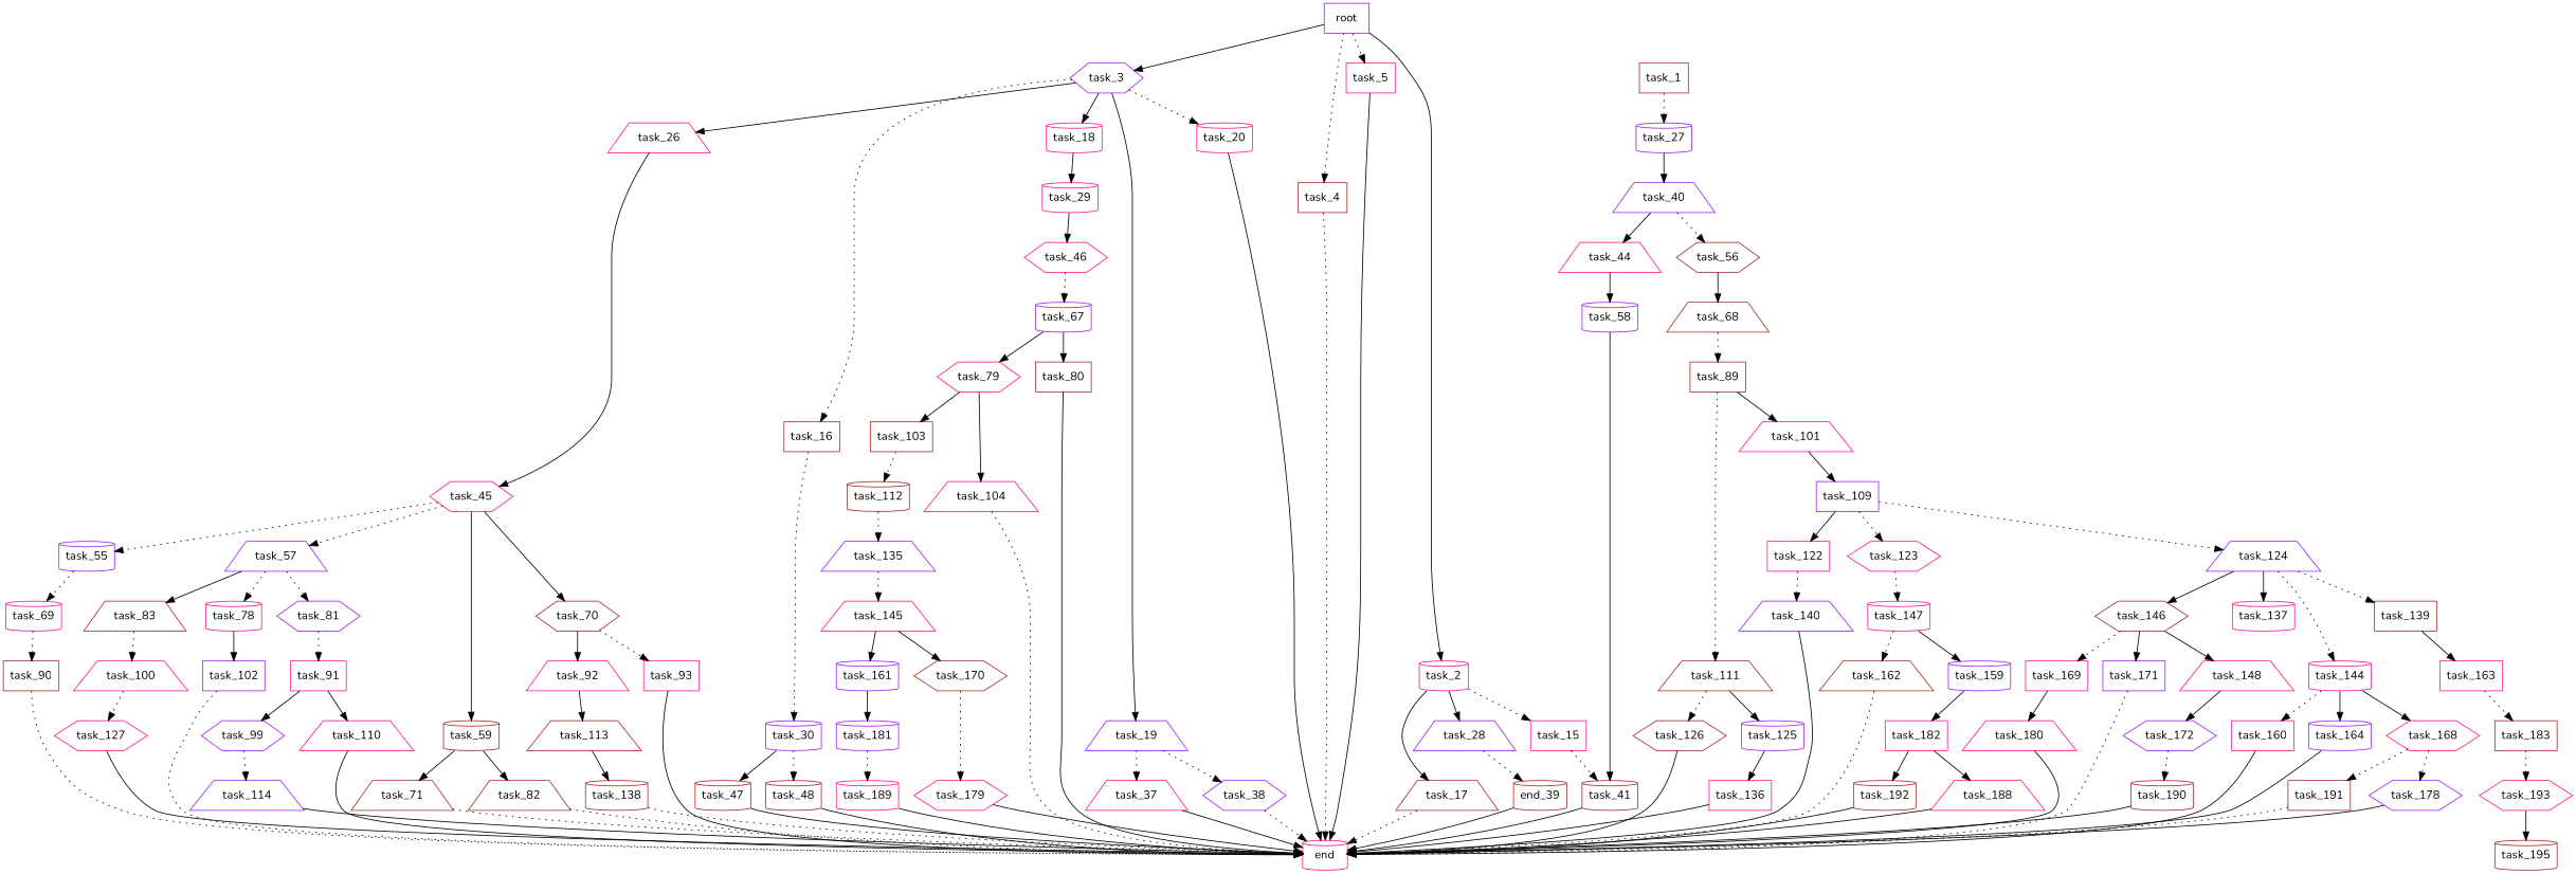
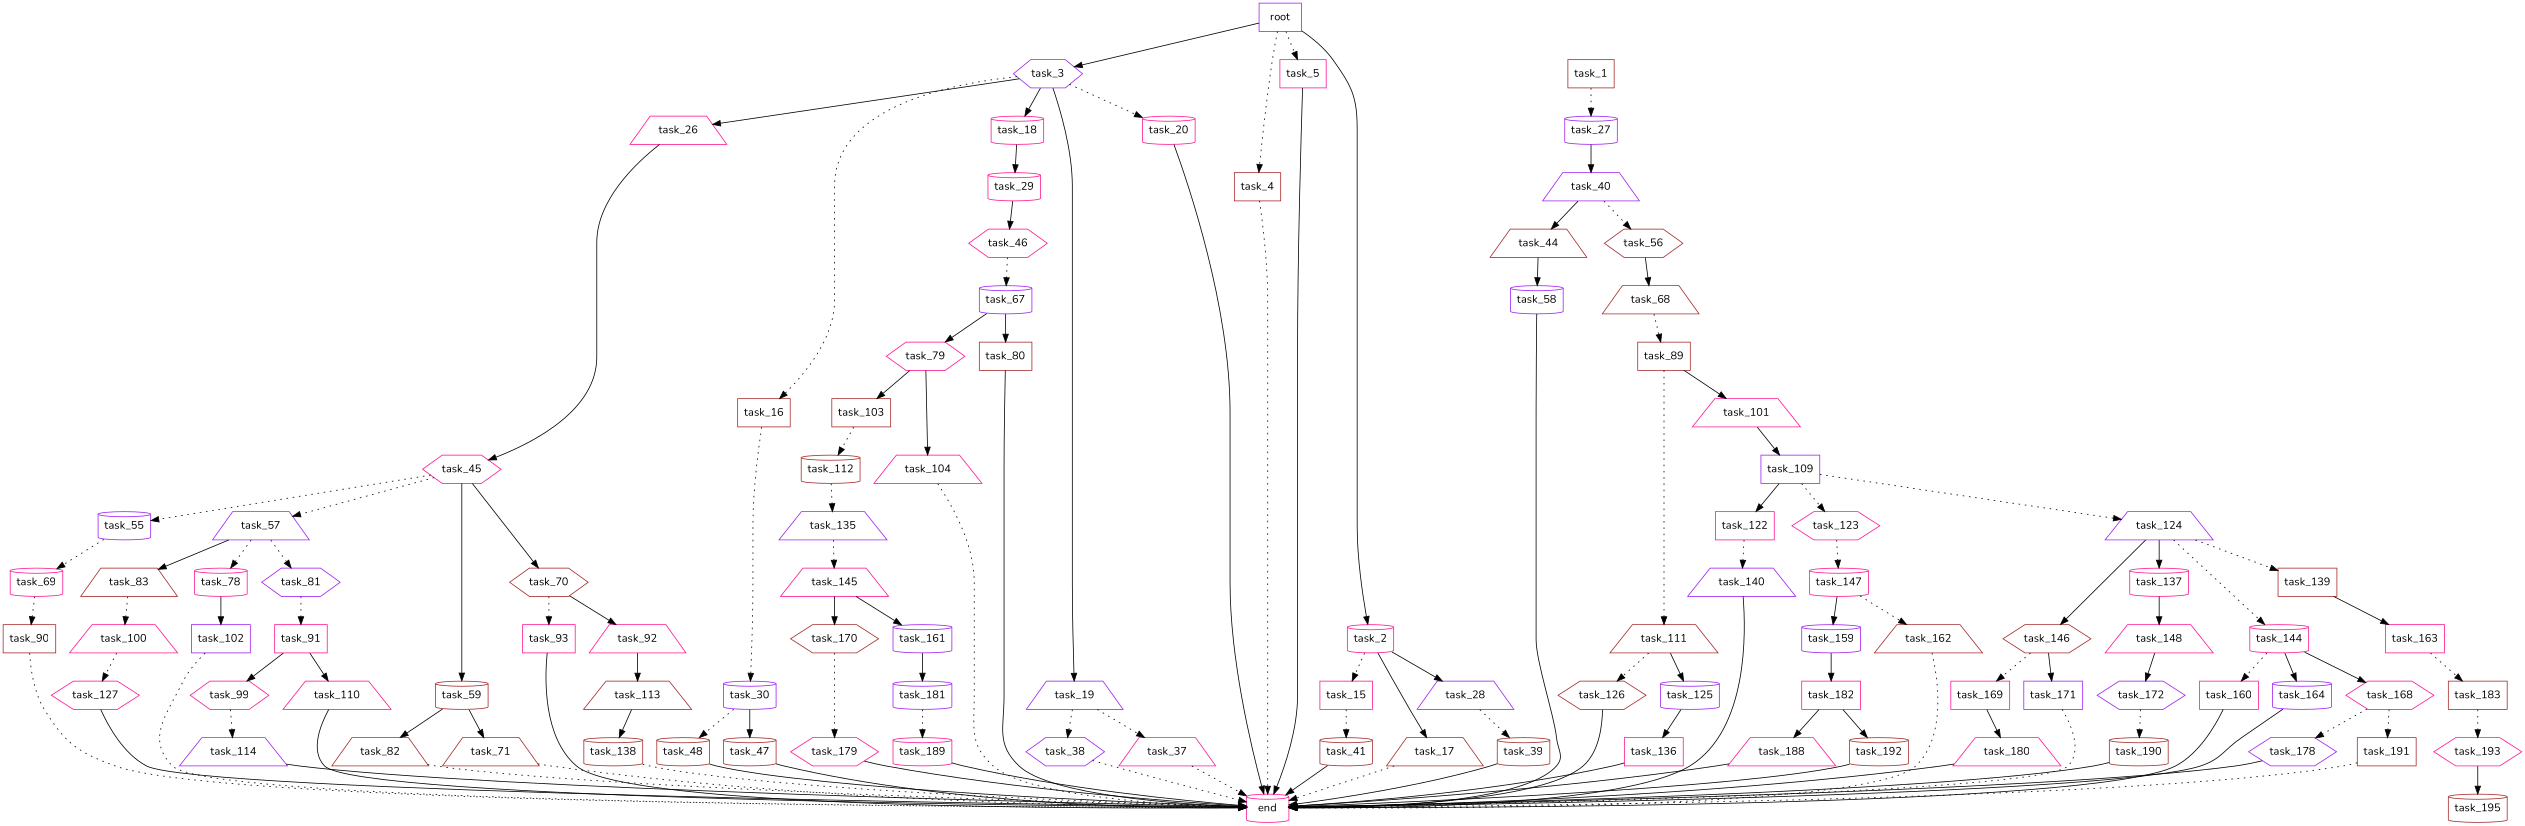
  digraph {
    fontname=Nunito
    node [color=deeppink fontname=Nunito shape=cylinder]
    edge [fontname=Nunito style=solid]
    root [color=purple shape=box]
    task_2
    task_3 [color=purple shape=hexagon]
    task_4 [color=brown shape=box]
    task_5 [shape=box]
    task_1 [color=brown shape=box]
    task_27 [color=purple]
    task_15 [shape=box]
    task_17 [color=brown shape=trapezium]
    task_28 [color=purple shape=trapezium]
    task_16 [color=brown shape=box]
    task_18
    task_19 [color=purple shape=trapezium]
    task_20
    task_26 [shape=trapezium]
    end
    task_40 [color=purple shape=trapezium]
    task_41 [color=brown]
-   task_39 [color=brown label=end_39]
+   task_39 [color=brown]
    task_30 [color=purple]
    task_29
    task_37 [shape=trapezium]
    task_38 [color=purple shape=hexagon]
    task_45 [shape=hexagon]
    task_47 [color=brown]
    task_48 [color=brown]
    task_46 [shape=hexagon]
    task_55 [color=purple]
    task_57 [color=purple shape=trapezium]
    task_59 [color=brown]
    task_70 [color=brown shape=hexagon]
-   task_44 [shape=trapezium]
+   task_44 [color=brown shape=trapezium]
    task_56 [color=brown shape=hexagon]
    task_67 [color=purple]
    task_58 [color=purple]
    task_68 [color=brown shape=trapezium]
    task_69
    task_78
    task_81 [color=purple shape=hexagon]
    task_83 [color=brown shape=trapezium]
    task_71 [color=brown shape=trapezium]
    task_82 [color=brown shape=trapezium]
    task_92 [shape=trapezium]
    task_93 [shape=box]
    task_79 [shape=hexagon]
    task_80 [color=brown shape=box]
    task_90 [color=brown shape=box]
    task_89 [color=brown shape=box]
    task_102 [color=purple shape=box]
    task_91 [shape=box]
    task_100 [shape=trapezium]
    task_103 [color=brown shape=box]
    task_104 [shape=trapezium]
    task_101 [shape=trapezium]
    task_111 [color=brown shape=trapezium]
    task_113 [color=brown shape=trapezium]
    task_112 [color=brown]
-   task_99 [color=purple shape=hexagon]
+   task_99 [shape=hexagon]
    task_110 [shape=trapezium]
    task_127 [shape=hexagon]
    task_109 [color=purple shape=box]
    task_125 [color=purple]
    task_126 [color=brown shape=hexagon]
    task_114 [color=purple shape=trapezium]
    task_138 [color=brown]
    task_122 [shape=box]
    task_123 [shape=hexagon]
    task_124 [color=purple shape=trapezium]
    task_135 [color=purple shape=trapezium]
    task_140 [color=purple shape=trapezium]
    task_147
    task_137
    task_139 [color=brown shape=box]
    task_144
    task_146 [color=brown shape=hexagon]
    task_136 [shape=box]
    task_145 [shape=trapezium]
    task_159 [color=purple]
    task_162 [color=brown shape=trapezium]
    task_148 [shape=trapezium]
    task_163 [shape=box]
    task_160 [shape=box]
    task_164 [color=purple]
    task_168 [shape=hexagon]
    task_169 [shape=box]
    task_171 [color=purple shape=box]
    task_161 [color=purple]
    task_170 [color=brown shape=hexagon]
    task_172 [color=purple shape=hexagon]
    task_183 [color=brown shape=box]
    task_178 [color=purple shape=hexagon]
    task_191 [color=brown shape=box]
    task_181 [color=purple]
    task_179 [shape=hexagon]
    task_180 [shape=trapezium]
    task_182 [shape=box]
    task_190 [color=brown]
    task_188 [shape=trapezium]
    task_192 [color=brown]
    task_189
    task_193 [shape=hexagon]
    task_195 [color=brown]
    root -> task_2
    root -> task_3
    root -> task_4 [style=dotted]
    root -> task_5 [style=dotted]
    task_2 -> task_15 [style=dotted]
    task_2 -> task_17
    task_2 -> task_28
    task_3 -> task_16 [style=dotted]
    task_3 -> task_18
    task_3 -> task_19
    task_3 -> task_20 [style=dotted]
    task_3 -> task_26
    task_4 -> end [style=dotted]
    task_5 -> end
    task_1 -> task_27 [style=dotted]
    task_27 -> task_40
    task_15 -> task_41 [style=dotted]
    task_17 -> end [style=dotted]
    task_28 -> task_39 [style=dotted]
    task_16 -> task_30 [style=dotted]
    task_18 -> task_29
    task_19 -> task_37 [style=dotted]
    task_19 -> task_38 [style=dotted]
    task_20 -> end
    task_26 -> task_45
    task_40 -> task_44
    task_40 -> task_56 [style=dotted]
    task_41 -> end
    task_39 -> end
    task_30 -> task_47
    task_30 -> task_48 [style=dotted]
    task_29 -> task_46
-   task_37 -> end
+   task_37 -> end [style=dotted]
    task_38 -> end [style=dotted]
    task_45 -> task_55 [style=dotted]
    task_45 -> task_57 [style=dotted]
    task_45 -> task_59
    task_45 -> task_70
    task_47 -> end
    task_48 -> end
    task_46 -> task_67 [style=dotted]
    task_55 -> task_69 [style=dotted]
    task_57 -> task_78 [style=dotted]
    task_57 -> task_81 [style=dotted]
    task_57 -> task_83
    task_59 -> task_71
    task_59 -> task_82
    task_70 -> task_92
    task_70 -> task_93 [style=dotted]
    task_44 -> task_58
    task_56 -> task_68
    task_67 -> task_79
    task_67 -> task_80
-   task_58 -> task_41
+   task_58 -> end
    task_68 -> task_89 [style=dotted]
    task_69 -> task_90 [style=dotted]
    task_78 -> task_102
    task_81 -> task_91 [style=dotted]
    task_83 -> task_100 [style=dotted]
    task_71 -> end [style=dotted]
    task_82 -> end [style=dotted]
    task_92 -> task_113
    task_93 -> end
    task_79 -> task_103
    task_79 -> task_104
    task_80 -> end
    task_90 -> end [style=dotted]
    task_89 -> task_101
    task_89 -> task_111 [style=dotted]
    task_102 -> end [style=dotted]
    task_91 -> task_99
    task_91 -> task_110
    task_100 -> task_127 [style=dotted]
    task_103 -> task_112 [style=dotted]
    task_104 -> end [style=dotted]
    task_101 -> task_109
    task_111 -> task_125
    task_111 -> task_126 [style=dotted]
    task_113 -> task_138
    task_112 -> task_135 [style=dotted]
    task_99 -> task_114 [style=dotted]
    task_110 -> end
    task_127 -> end
    task_109 -> task_122
    task_109 -> task_123 [style=dotted]
    task_109 -> task_124 [style=dotted]
    task_125 -> task_136
    task_126 -> end
    task_114 -> end
    task_138 -> end [style=dotted]
    task_122 -> task_140 [style=dotted]
    task_123 -> task_147 [style=dotted]
    task_124 -> task_137
    task_124 -> task_139 [style=dotted]
    task_124 -> task_144 [style=dotted]
    task_124 -> task_146
    task_135 -> task_145 [style=dotted]
    task_140 -> end
    task_147 -> task_159
    task_147 -> task_162 [style=dotted]
-   task_146 -> task_148
+   task_137 -> task_148
    task_139 -> task_163
    task_144 -> task_160 [style=dotted]
    task_144 -> task_164
    task_144 -> task_168
    task_146 -> task_169 [style=dotted]
    task_146 -> task_171
    task_136 -> end
    task_145 -> task_161
    task_145 -> task_170
    task_159 -> task_182
    task_162 -> end [style=dotted]
    task_148 -> task_172
    task_163 -> task_183 [style=dotted]
    task_160 -> end
    task_164 -> end
    task_168 -> task_178 [style=dotted]
    task_168 -> task_191 [style=dotted]
    task_169 -> task_180
    task_171 -> end [style=dotted]
    task_161 -> task_181
    task_170 -> task_179 [style=dotted]
    task_172 -> task_190 [style=dotted]
    task_183 -> task_193 [style=dotted]
    task_178 -> end
    task_191 -> end [style=dotted]
    task_181 -> task_189 [style=dotted]
    task_179 -> end
    task_180 -> end
    task_182 -> task_188
    task_182 -> task_192
    task_190 -> end
    task_188 -> end
    task_192 -> end
    task_189 -> end
    task_193 -> task_195
  }
